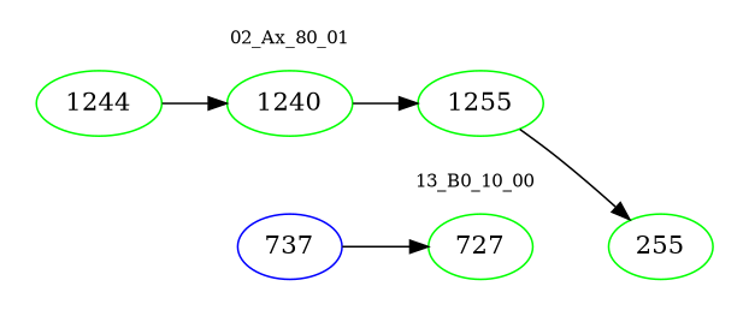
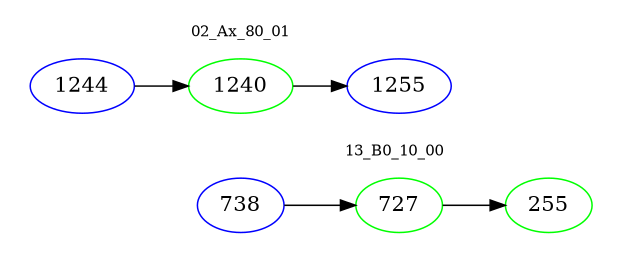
  digraph {
    rankdir=LR
    node [color=green]
    edge [color=black]
-   n1 [label=1244]
+   n1 [color=blue label=1244]
    n2 [label=1240]
-   n3 [label=1255]
-   n4 [color=blue label=737]
+   n3 [color=blue label=1255]
+   n4 [color=blue label=738]
    n5 [label=727]
    n6 [label=255]
    subgraph cluster_1 {
      color=white
      fontsize=10
      label="02_Ax_80_01"
      n1
      n2
      n3
    }
    subgraph cluster_2 {
      color=white
      fontsize=10
      label="13_B0_10_00"
      n4
      n5
      n6
    }
    n1 -> n2
    n2 -> n3
    n4 -> n5
-   n3 -> n6
+   n5 -> n6
  }
